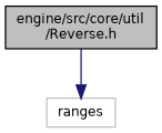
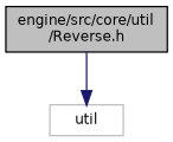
  digraph {
    node [fontname=Helvetica fontsize=10 shape=record style=filled]
    n1 [color=black fillcolor=grey75 fontcolor=black height=0.2 label="engine/src/core/util\l/Reverse.h" width=0.4]
-   n2 [color=grey75 fillcolor=white height=0.2 label=ranges width=0.4]
+   n2 [color=grey75 fillcolor=white height=0.2 label=util width=0.4]
    n1 -> n2 [color=midnightblue fontname=Helvetica fontsize=10 labelfontname=Helvetica labelfontsize=10 style=solid]
  }
